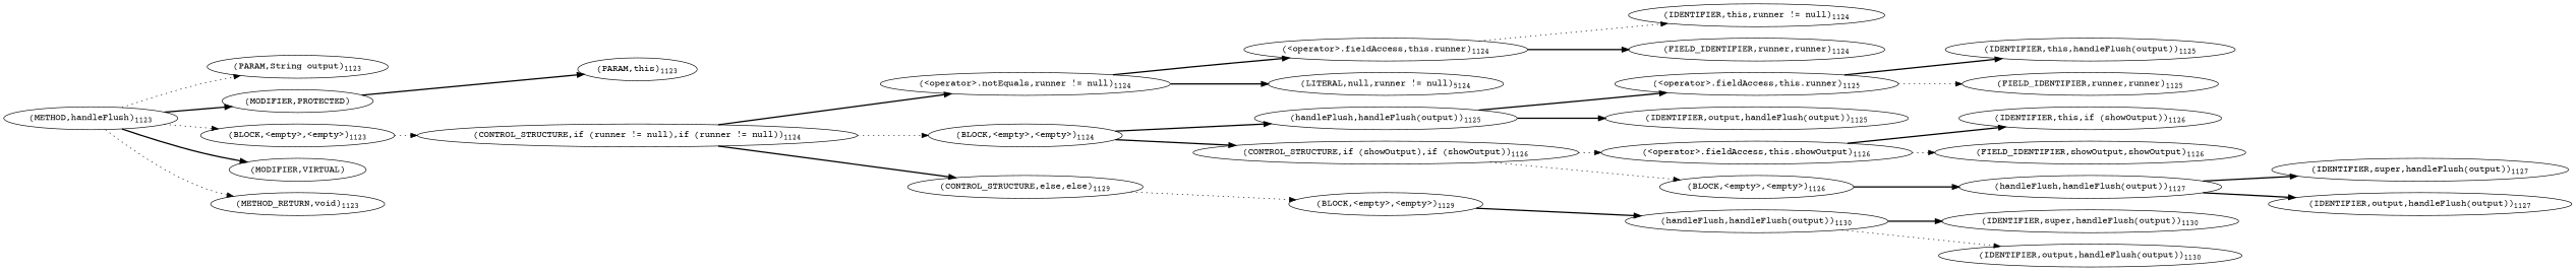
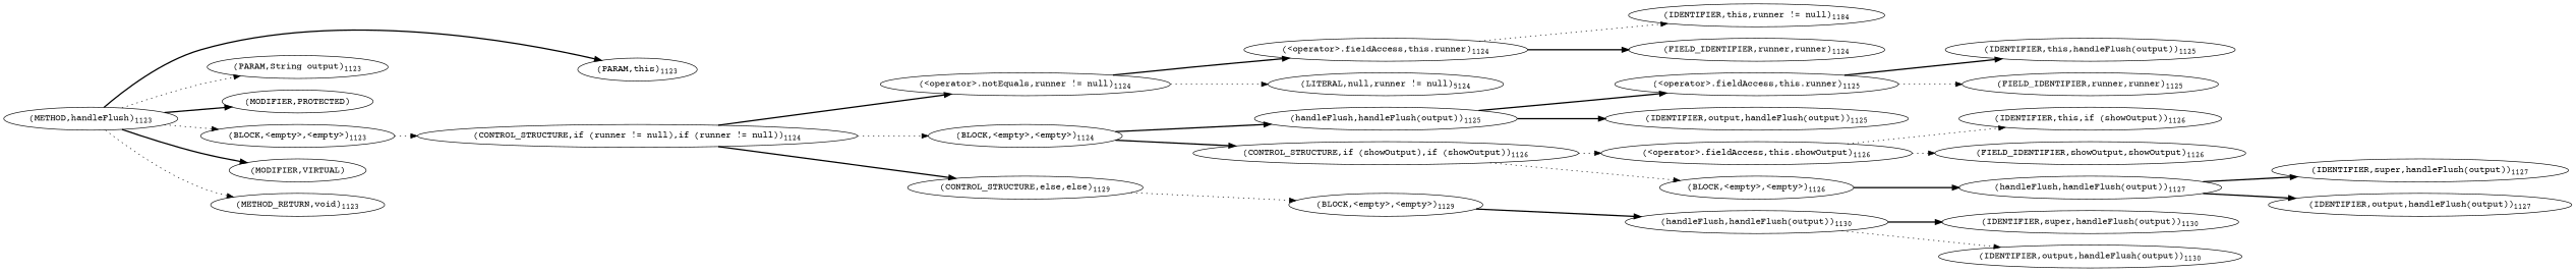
  digraph {
    fontname="Courier Prime"
    rankdir=LR
    node [fontname="Courier Prime"]
    edge [fontname="Courier Prime" style=bold]
    n1 [label=<(METHOD,handleFlush)<SUB>1123</SUB>>]
    n2 [label=<(PARAM,this)<SUB>1123</SUB>>]
    n3 [label=<(PARAM,String output)<SUB>1123</SUB>>]
    n4 [label=<(BLOCK,&lt;empty&gt;,&lt;empty&gt;)<SUB>1123</SUB>>]
    n5 [label=<(MODIFIER,PROTECTED)>]
    n6 [label=<(MODIFIER,VIRTUAL)>]
    n7 [label=<(METHOD_RETURN,void)<SUB>1123</SUB>>]
    n8 [label=<(CONTROL_STRUCTURE,if (runner != null),if (runner != null))<SUB>1124</SUB>>]
    n9 [label=<(&lt;operator&gt;.notEquals,runner != null)<SUB>1124</SUB>>]
    n10 [label=<(BLOCK,&lt;empty&gt;,&lt;empty&gt;)<SUB>1124</SUB>>]
    n11 [label=<(CONTROL_STRUCTURE,else,else)<SUB>1129</SUB>>]
    n12 [label=<(&lt;operator&gt;.fieldAccess,this.runner)<SUB>1124</SUB>>]
    n13 [label=<(LITERAL,null,runner != null)<SUB>5124</SUB>>]
    n14 [label=<(handleFlush,handleFlush(output))<SUB>1125</SUB>>]
    n15 [label=<(CONTROL_STRUCTURE,if (showOutput),if (showOutput))<SUB>1126</SUB>>]
    n16 [label=<(BLOCK,&lt;empty&gt;,&lt;empty&gt;)<SUB>1129</SUB>>]
-   n17 [label=<(IDENTIFIER,this,runner != null)<SUB>1124</SUB>>]
+   n17 [label=<(IDENTIFIER,this,runner != null)<SUB>1184</SUB>>]
    n18 [label=<(FIELD_IDENTIFIER,runner,runner)<SUB>1124</SUB>>]
    n19 [label=<(&lt;operator&gt;.fieldAccess,this.runner)<SUB>1125</SUB>>]
    n20 [label=<(IDENTIFIER,output,handleFlush(output))<SUB>1125</SUB>>]
    n21 [label=<(&lt;operator&gt;.fieldAccess,this.showOutput)<SUB>1126</SUB>>]
    n22 [label=<(BLOCK,&lt;empty&gt;,&lt;empty&gt;)<SUB>1126</SUB>>]
    n23 [label=<(IDENTIFIER,this,handleFlush(output))<SUB>1125</SUB>>]
    n24 [label=<(FIELD_IDENTIFIER,runner,runner)<SUB>1125</SUB>>]
    n25 [label=<(IDENTIFIER,this,if (showOutput))<SUB>1126</SUB>>]
    n26 [label=<(FIELD_IDENTIFIER,showOutput,showOutput)<SUB>1126</SUB>>]
    n27 [label=<(handleFlush,handleFlush(output))<SUB>1127</SUB>>]
    n28 [label=<(IDENTIFIER,super,handleFlush(output))<SUB>1127</SUB>>]
    n29 [label=<(IDENTIFIER,output,handleFlush(output))<SUB>1127</SUB>>]
    n30 [label=<(handleFlush,handleFlush(output))<SUB>1130</SUB>>]
    n31 [label=<(IDENTIFIER,super,handleFlush(output))<SUB>1130</SUB>>]
    n32 [label=<(IDENTIFIER,output,handleFlush(output))<SUB>1130</SUB>>]
-   n5 -> n2
+   n1 -> n2
    n1 -> n3 [style=dotted]
    n1 -> n4 [style=dotted]
    n1 -> n5
    n1 -> n6
    n1 -> n7 [style=dotted]
    n4 -> n8 [style=dotted]
    n8 -> n9
    n8 -> n10 [style=dotted]
    n8 -> n11
    n9 -> n12
-   n9 -> n13
+   n9 -> n13 [style=dotted]
    n10 -> n14
    n10 -> n15
    n11 -> n16 [style=dotted]
    n12 -> n17 [style=dotted]
    n12 -> n18
    n14 -> n19
    n14 -> n20
    n15 -> n21 [style=dotted]
    n15 -> n22 [style=dotted]
    n16 -> n30
    n19 -> n23
    n19 -> n24 [style=dotted]
-   n21 -> n25
+   n21 -> n25 [style=dotted]
    n21 -> n26 [style=dotted]
    n22 -> n27
    n27 -> n28
    n27 -> n29
    n30 -> n31
    n30 -> n32 [style=dotted]
  }
